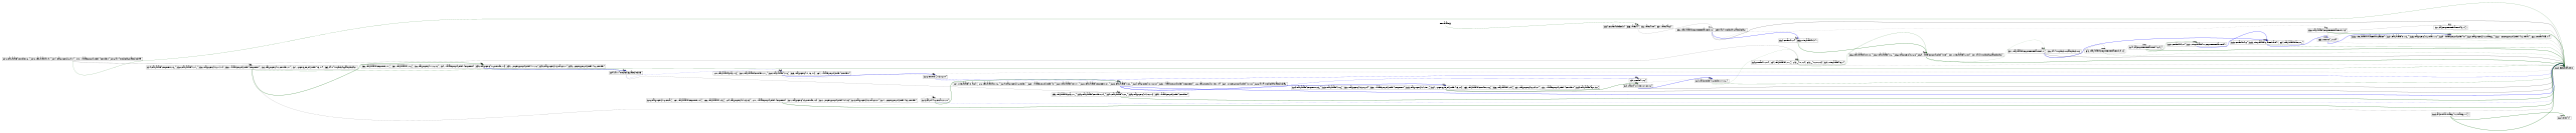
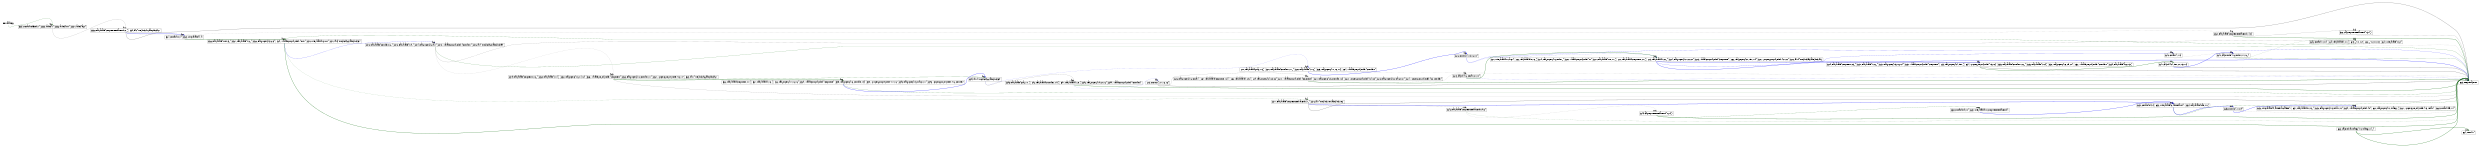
  digraph {
    rankdir=LR
    node [shape=record]
    edge [color=darkgreen headport=n style=bold tailport=s]
    n1 [label=BB_variable33 shape=none]
    n2 [label="{3554: constant[undefined,v1]|3555: vardecl['i']|3556: vardecl['root']|3557: vardecl['args']}"]
    n3 [label="{3558: read-variable['computePreRedrawHook',v2,-]|3559: if[v2](true-block:978,false-block:981)}"]
    n4 [label="{3560: read-variable['computePreRedrawHook',v4,v3]}"]
    n5 [label="{3564: constant[0.0,v4]|3565: write-variable[v4,'i']*}"]
    n6 [label="{3665: exceptional-return}"]
    n7 [label="{3561: call-computePreRedrawHook [v3,v4,-]*}"]
    n8 [label="{3566: read-variable['roots',v5,-]|3567: read-variable['i',v6,-]|3568: read-property[v5,v6,v3]|3569: \<variable-non-null-undef\>['roots']|3570: write-variable[v3,'root']|3571: if[v3](true-block:983,false-block:984)}"]
    n9 [label="{3572: read-variable['controllers',v8,-]|3573: read-variable['i',v9,-]|3574: read-property[v8,v9,v7]|3575: \<variable-non-null-undef\>['controllers']|3576: if[v7](true-block:985,false-block:999)}"]
    n10 [label="{3577: read-variable['computePostRedrawHook',v7,-]|3578: if[v7](true-block:1000,false-block:1003)}"]
    n11 [label="{3579: read-variable['components',v13,-]|3580: read-variable['i',v14,-]|3581: read-property[v13,v14,v12]|3582: \<variable-non-null-undef\>['components']|3583: read-property[v12,'controller',v11]|3584: \<property-non-null-undef\>[v13,v14]|3585: if[v11](true-block:986,false-block:987)}"]
    n12 [label="{3643: constant[1.0,v10]|3644: read-variable['i',v11,-]|3645: +[v11,v12]|3646: +[v12,v10,v13]|3647: write-variable[v13,'i']}"]
    n13 [label="{3648: read-variable['computePostRedrawHook',v9,v8]}"]
    n14 [label="{3652: constant[null,v8]|3653: write-variable[v8,'lastRedrawId']*|3654: read-variable['Date',v10,-]}"]
    n15 [label="{3594: if[v11](true-block:988,false-block:989)}"]
    n16 [label="{3586: read-variable['components',v17,-]|3587: read-variable['i',v18,-]|3588: read-property[v17,v18,v16]|3589: \<variable-non-null-undef\>['components']|3590: read-property[v16,'controller',v15]|3591: \<property-non-null-undef\>[v17,v18]|3592: read-property[v15,'$$args',v11]|3593: \<property-non-null-undef\>[v16,'controller']}"]
    n17 [label="{3649: call-computePostRedrawHook [v8,v9,-]*}"]
    n18 [label="{3655: construct [-,v10,v9]}"]
    n19 [label="{3595: read-variable['Array',v17,-]|3596: read-variable['controllers',v19,-]|3597: read-variable['i',v20,-]|3598: read-property[v19,v20,v18]|3599: \<variable-non-null-undef\>['controllers']}"]
    n20 [label="{3600: read-variable['Array',v15,-]|3601: read-variable['controllers',v17,-]|3602: read-variable['i',v18,-]|3603: read-property[v17,v18,v16]|3604: \<variable-non-null-undef\>['controllers']}"]
    n21 [label="{3650: constant[null,v10]|3651: write-variable[v10,'computePostRedrawHook']*}"]
    n22 [label="{3656: write-variable[v9,'lastRedrawCallTime']*|3657: read-variable['m',v13,-]|3658: read-property[v13,'redraw',v12]|3659: \<variable-non-null-undef\>['m']|3660: read-property[v12,'strategy',-]|3661: \<property-non-null-undef\>[v13,'redraw']|3662: constant[\"diff\",v14]}"]
+   n23 [label="{3605: construct [-,v17,v18,v16]}"]
    n24 [label="{3616: construct [-,v15,v16,v10]}"]
    n25 [label="{3606: read-property[v16,'concat',-]|3607: read-variable['components',v24,-]|3608: read-variable['i',v25,-]|3609: read-property[v24,v25,v23]|3610: \<variable-non-null-undef\>['components']|3611: read-property[v23,'controller',v22]|3612: \<property-non-null-undef\>[v24,v25]|3613: read-property[v22,'$$args',v21]|3614: \<property-non-null-undef\>[v23,'controller']}"]
    n26 [label="{3617: write-variable[v10,'args']*|3618: read-variable['m',v16,-]|3619: read-property[v16,'render',-]|3620: \<variable-non-null-undef\>['m']|3621: read-variable['root',v17,-]|3622: read-variable['components',v21,-]|3623: read-variable['i',v22,-]|3624: read-property[v21,v22,v20]|3625: \<variable-non-null-undef\>['components']|3626: read-property[v20,'view',v19]|3627: \<property-non-null-undef\>[v21,v22]|3628: if[v19](true-block:995,false-block:996)}"]
    n27 [label="{3615: call-null [v16,'concat',v21,v10]}"]
    n28 [label="{3629: read-variable['components',v25,-]|3630: read-variable['i',v26,-]|3631: read-property[v25,v26,v24]|3632: \<variable-non-null-undef\>['components']|3633: read-property[v24,'view',-]|3634: \<property-non-null-undef\>[v25,v26]|3635: read-variable['controllers',v28,-]|3636: read-variable['i',v29,-]|3637: read-property[v28,v29,v27]|3638: \<variable-non-null-undef\>['controllers']|3639: read-variable['args',v30,-]}"]
    n29 [label="{3640: constant[\"\",v18]}"]
    n30 [label="{3641: call-null [v24,'view',v27,v30,v18]}"]
    n31 [label="{3642: call-m.render [v16,'render',v17,v18,-]*}"]
    n32 [label="{3663: call-m.redraw.strategy [v12,'strategy',v14,-]*}"]
    n33 [label="{3664: return[v1]}"]
    n1 -> n2 [headlabel="    976" style=solid]
    n2 -> n3 [color=gray40 headlabel="      977" style=solid]
    n3 -> n4 [color=gray40 headlabel="      978" style=dashed]
    n3 -> n5 [color=blue headlabel="      981"]
    n3 -> n6 [color=gray40 headlabel="      1008"]
    n4 -> n6
    n4 -> n7 [color=gray40 headlabel="      979" style=solid]
    n5 -> n8 [headlabel="      982"]
    n7 -> n6 [color=gray40 style=solid]
    n8 -> n6
+   n8 -> n9 [color=blue headlabel="      983" style=solid]
    n8 -> n10 [headlabel="      984" style=dashed]
    n9 -> n6 [style=solid]
    n9 -> n11 [color=gray40 headlabel="      985" style=dashed]
    n9 -> n12 [color=gray40 headlabel="      999" style=solid]
    n10 -> n6 [color=gray40]
    n10 -> n13 [color=gray40 headlabel="      1000" style=solid]
    n10 -> n14 [color=blue headlabel="      1003"]
    n11 -> n6 [color=gray40 style=solid]
    n11 -> n15 [headlabel="      987" style=solid]
    n11 -> n16 [headlabel="      986"]
    n12 -> n6 [color=gray40 style=dashed]
    n12 -> n8 [style=solid]
    n13 -> n6 [style=dashed]
    n13 -> n17 [color=gray40 headlabel="      1001" style=dashed]
    n14 -> n6 [style=solid]
    n14 -> n18 [color=blue headlabel="      1004"]
    n15 -> n19 [color=gray40 headlabel="      988" style=solid]
    n15 -> n20 [color=blue headlabel="      989" style=dashed]
    n16 -> n6 [style=solid]
    n16 -> n15 [color=blue]
    n17 -> n6
    n17 -> n21 [headlabel="      1002" style=solid]
    n18 -> n6 [color=gray40 style=dashed]
    n18 -> n22 [color=blue headlabel="      1005"]
    n19 -> n6
+   n19 -> n23 [color=blue headlabel="      990" style=dashed]
    n20 -> n6 [color=gray40 style=dashed]
    n20 -> n24 [color=blue headlabel="      993"]
    n21 -> n14 [color=blue]
    n22 -> n6 [style=dashed]
+   n23 -> n6 [color=gray40]
+   n23 -> n25 [color=gray40 headlabel="      991" style=solid]
    n24 -> n6 [color=blue style=solid]
    n24 -> n26 [color=blue style=dashed]
    n25 -> n6
    n25 -> n27 [color=gray40 headlabel="      992" style=dashed]
    n26 -> n6 [color=blue]
    n26 -> n28 [color=blue headlabel="      995"]
    n26 -> n29 [color=blue headlabel="      996" style=solid]
    n27 -> n6 [color=blue style=dashed]
    n27 -> n26 [headlabel="      994"]
    n28 -> n6 [color=gray40]
    n28 -> n30 [headlabel="      997"]
    n29 -> n31 [color=gray40 headlabel="      998" style=dashed]
    n30 -> n6 [color=gray40]
    n30 -> n31 [color=blue]
    n31 -> n6 [style=solid]
    n31 -> n12 [style=dashed]
    n32 -> n6
    n32 -> n33 [headlabel="      1007"]
  }
